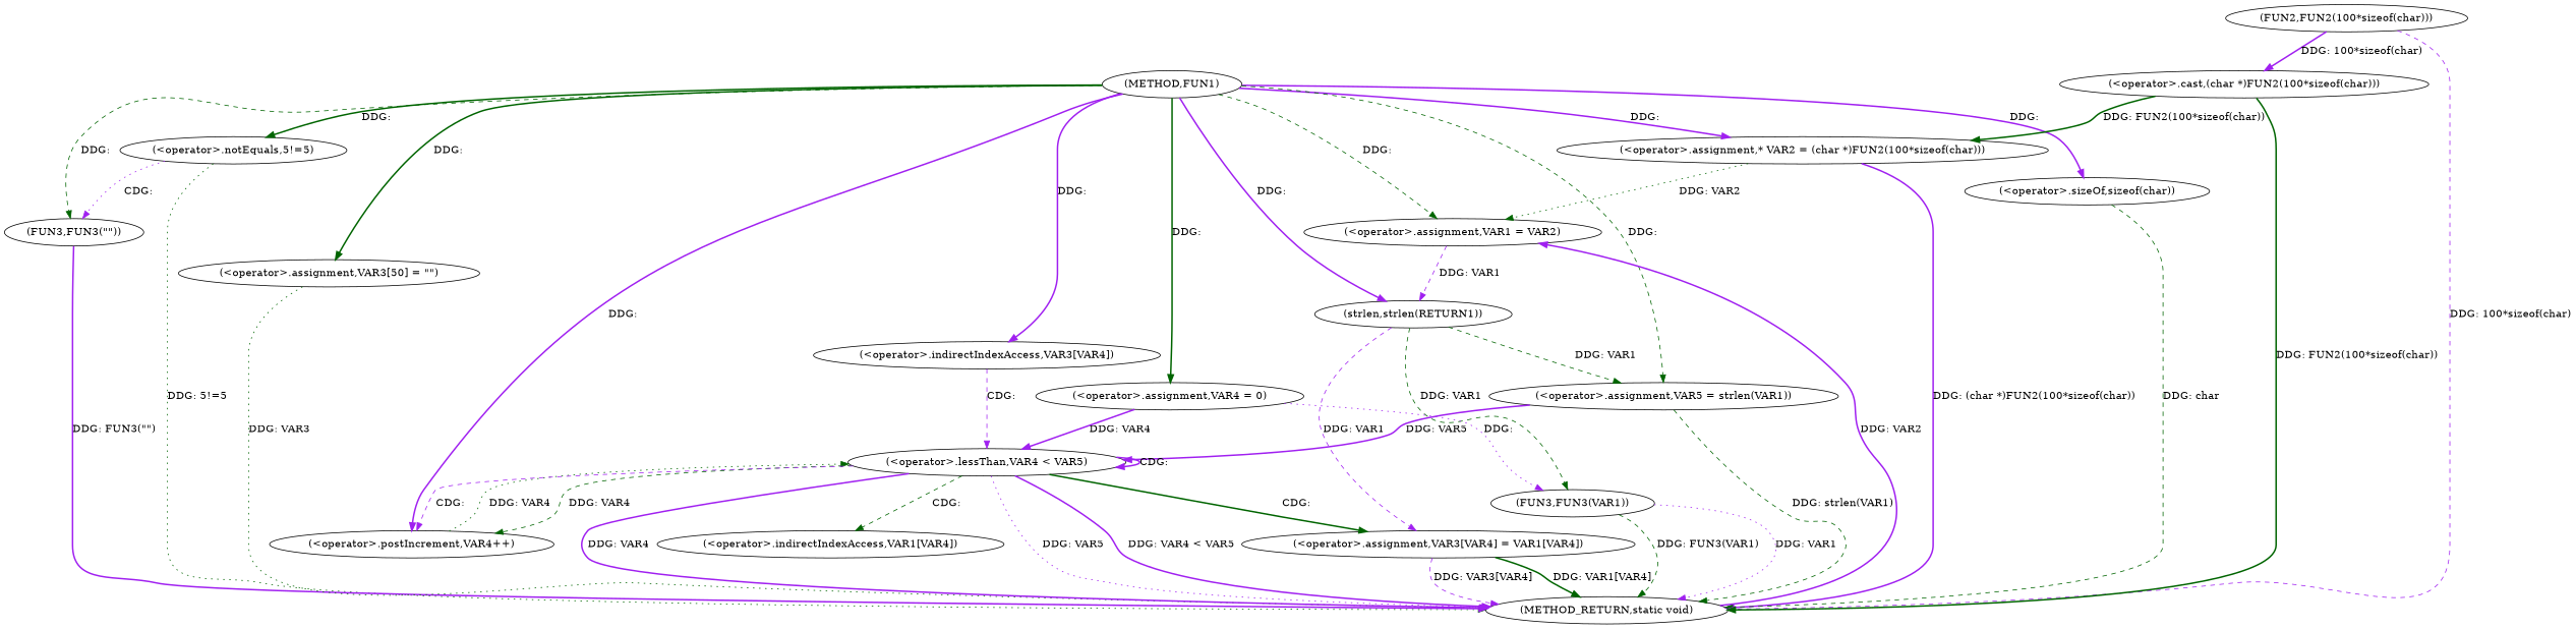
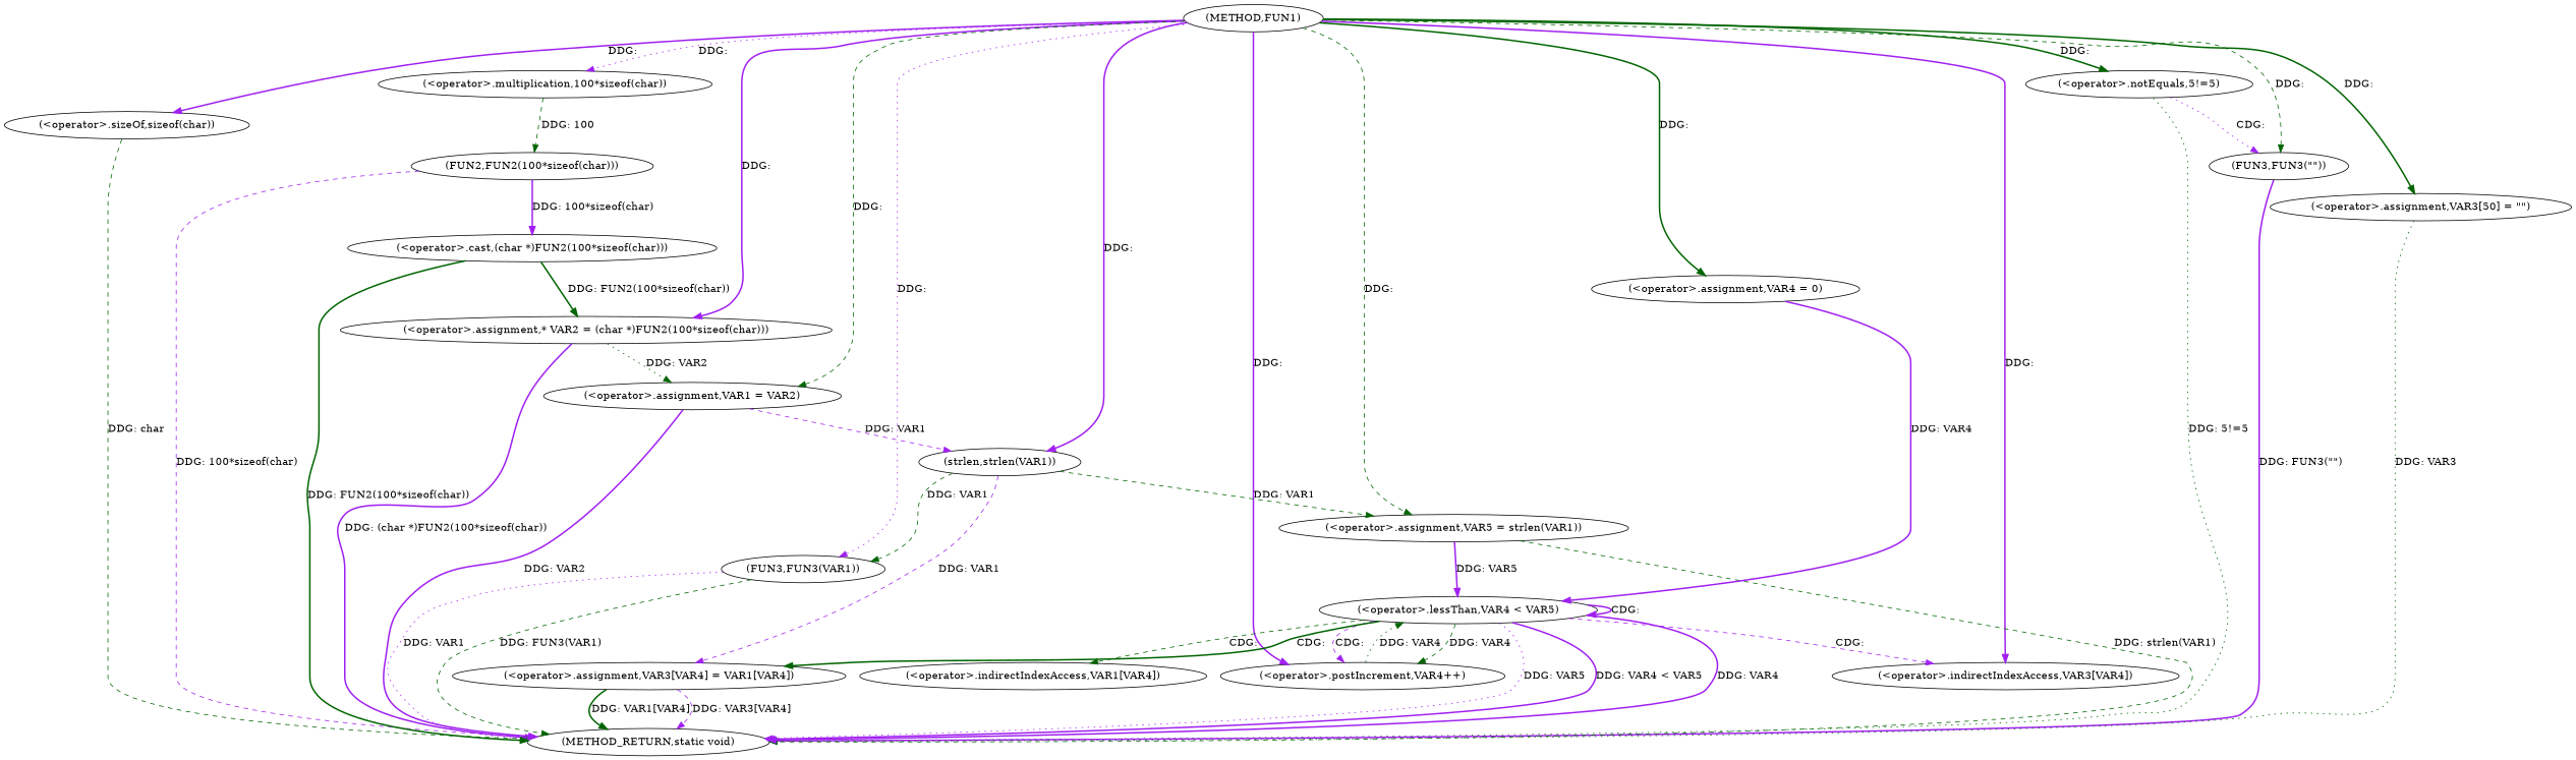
  digraph {
    edge [color=purple style=bold]
    n1 [label="(METHOD,FUN1)"]
    n2 [label="(<operator>.assignment,* VAR2 = (char *)FUN2(100*sizeof(char)))"]
+   n3 [label="(<operator>.multiplication,100*sizeof(char))"]
    n4 [label="(<operator>.sizeOf,sizeof(char))"]
    n5 [label="(<operator>.assignment,VAR1 = VAR2)"]
    n6 [label="(<operator>.notEquals,5!=5)"]
    n7 [label="(FUN3,FUN3(\"\"))"]
    n8 [label="(<operator>.assignment,VAR3[50] = \"\")"]
    n9 [label="(<operator>.assignment,VAR5 = strlen(VAR1))"]
-   n10 [label="(strlen,strlen(RETURN1))"]
+   n10 [label="(strlen,strlen(VAR1))"]
    n11 [label="(<operator>.assignment,VAR4 = 0)"]
    n12 [label="(<operator>.postIncrement,VAR4++)"]
    n13 [label="(FUN3,FUN3(VAR1))"]
    n14 [label="(<operator>.indirectIndexAccess,VAR3[VAR4])"]
    n15 [label="(METHOD_RETURN,static void)"]
    n16 [label="(FUN2,FUN2(100*sizeof(char)))"]
    n17 [label="(<operator>.lessThan,VAR4 < VAR5)"]
    n18 [label="(<operator>.assignment,VAR3[VAR4] = VAR1[VAR4])"]
    n19 [label="(<operator>.indirectIndexAccess,VAR1[VAR4])"]
    n20 [label="(<operator>.cast,(char *)FUN2(100*sizeof(char)))"]
    n1 -> n2 [label="DDG: "]
+   n1 -> n3 [label="DDG: " style=dotted]
    n1 -> n4 [label="DDG: "]
    n1 -> n5 [color=darkgreen label="DDG: " style=dashed]
    n1 -> n6 [color=darkgreen label="DDG: "]
    n1 -> n7 [color=darkgreen label="DDG: " style=dashed]
    n1 -> n8 [color=darkgreen label="DDG: "]
    n1 -> n9 [color=darkgreen label="DDG: " style=dashed]
    n1 -> n10 [label="DDG: "]
    n1 -> n11 [color=darkgreen label="DDG: "]
    n1 -> n12 [label="DDG: "]
-   n11 -> n13 [label="DDG: " style=dotted]
+   n1 -> n13 [label="DDG: " style=dotted]
    n1 -> n14 [label="DDG: "]
    n2 -> n5 [color=darkgreen label="DDG: VAR2" style=dotted]
    n2 -> n15 [label="DDG: (char *)FUN2(100*sizeof(char))"]
+   n3 -> n16 [color=darkgreen label="DDG: 100" style=dashed]
    n4 -> n15 [color=darkgreen label="DDG: char" style=dashed]
    n5 -> n10 [label="DDG: VAR1" style=dashed]
-   n15 -> n5 [label="DDG: VAR2"]
+   n5 -> n15 [label="DDG: VAR2"]
    n6 -> n7 [label="CDG: " style=dotted]
    n6 -> n15 [color=darkgreen label="DDG: 5!=5" style=dotted]
    n7 -> n15 [label="DDG: FUN3(\"\")"]
    n8 -> n15 [color=darkgreen label="DDG: VAR3" style=dotted]
    n9 -> n15 [color=darkgreen label="DDG: strlen(VAR1)" style=dashed]
    n9 -> n17 [label="DDG: VAR5"]
    n10 -> n9 [color=darkgreen label="DDG: VAR1" style=dashed]
    n10 -> n13 [color=darkgreen label="DDG: VAR1" style=dashed]
    n10 -> n18 [label="DDG: VAR1" style=dashed]
    n11 -> n17 [label="DDG: VAR4"]
    n12 -> n17 [color=darkgreen label="DDG: VAR4" style=dotted]
    n13 -> n15 [label="DDG: VAR1" style=dotted]
    n13 -> n15 [color=darkgreen label="DDG: FUN3(VAR1)" style=dashed]
    n16 -> n15 [label="DDG: 100*sizeof(char)" style=dashed]
    n16 -> n20 [label="DDG: 100*sizeof(char)"]
    n17 -> n12 [color=darkgreen label="DDG: VAR4" style=dashed]
    n17 -> n12 [label="CDG: " style=dashed]
-   n14 -> n17 [label="CDG: " style=dashed]
+   n17 -> n14 [label="CDG: " style=dashed]
    n17 -> n15 [label="DDG: VAR5" style=dotted]
    n17 -> n15 [label="DDG: VAR4 < VAR5"]
    n17 -> n15 [label="DDG: VAR4"]
    n17 -> n17 [label="CDG: "]
    n17 -> n18 [color=darkgreen label="CDG: "]
    n17 -> n19 [color=darkgreen label="CDG: " style=dashed]
    n18 -> n15 [color=darkgreen label="DDG: VAR1[VAR4]"]
    n18 -> n15 [label="DDG: VAR3[VAR4]" style=dashed]
    n20 -> n2 [color=darkgreen label="DDG: FUN2(100*sizeof(char))"]
    n20 -> n15 [color=darkgreen label="DDG: FUN2(100*sizeof(char))"]
  }
